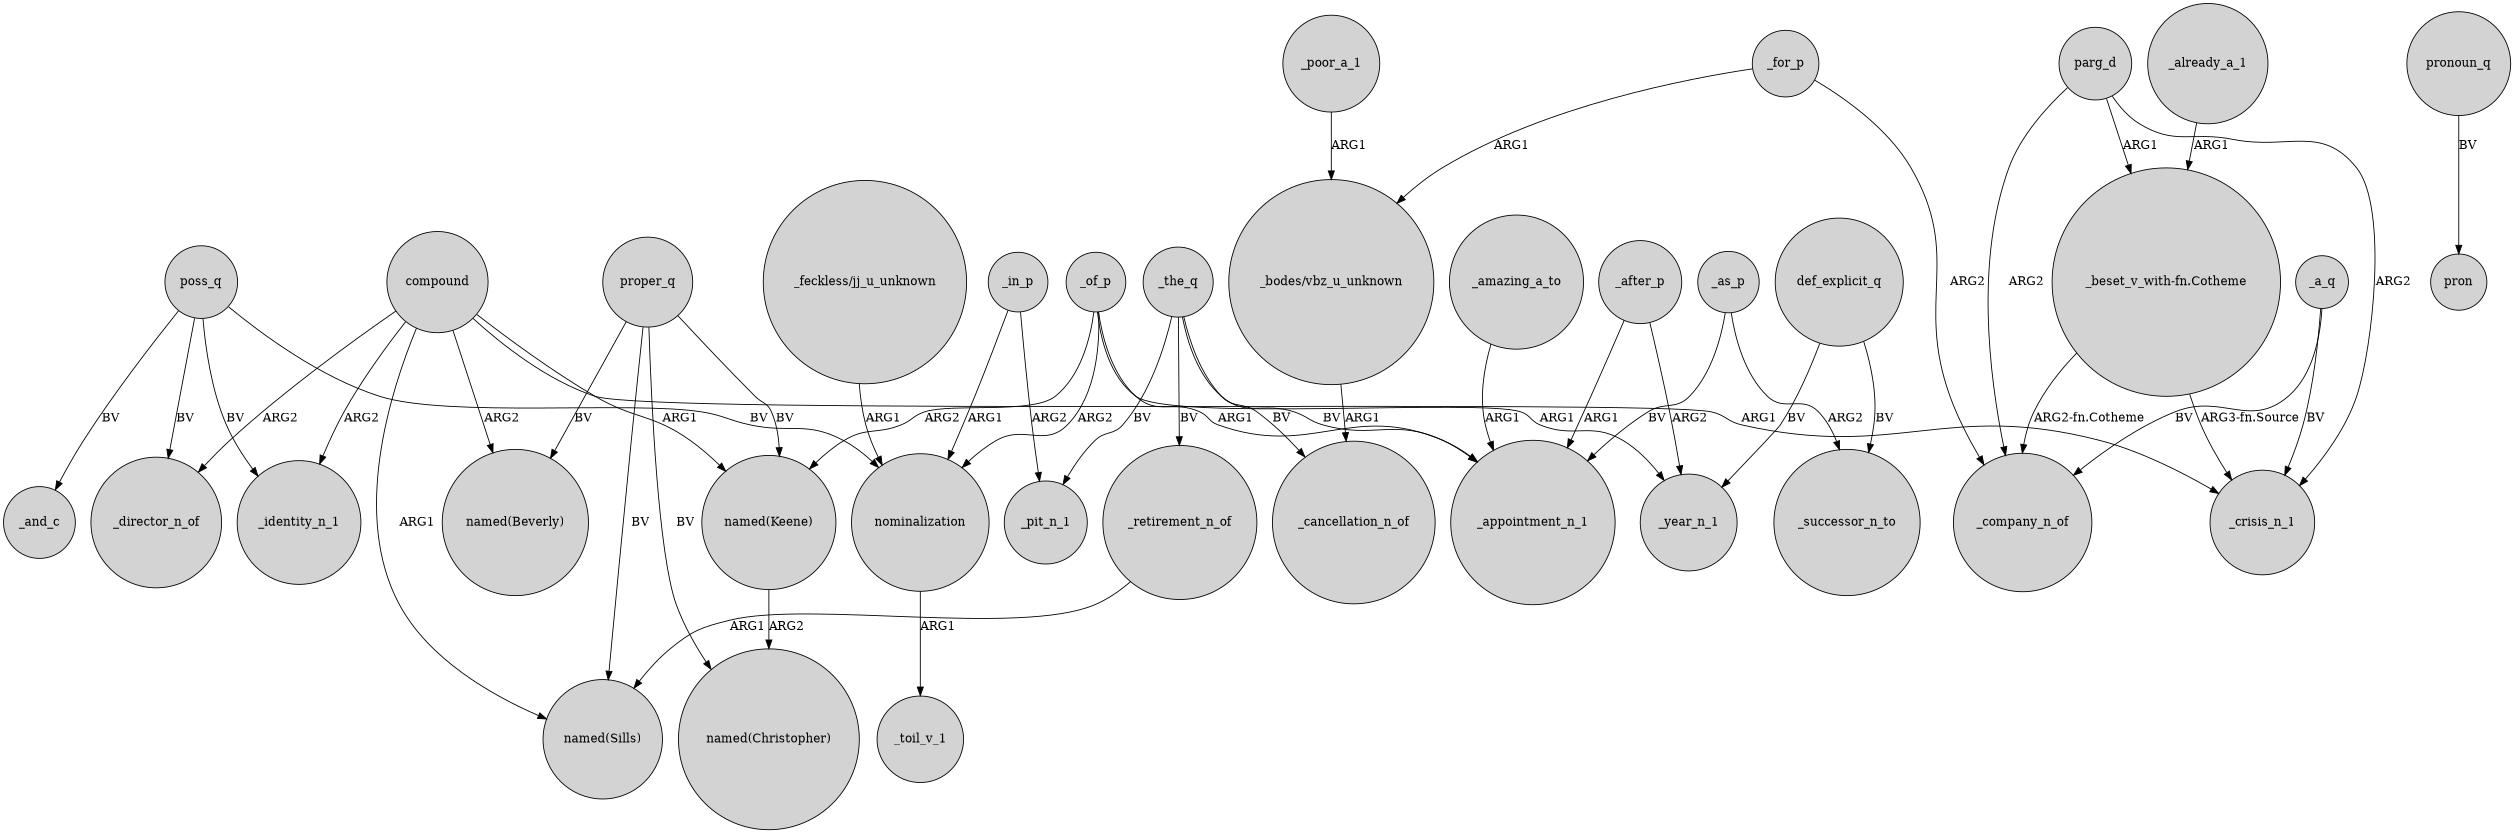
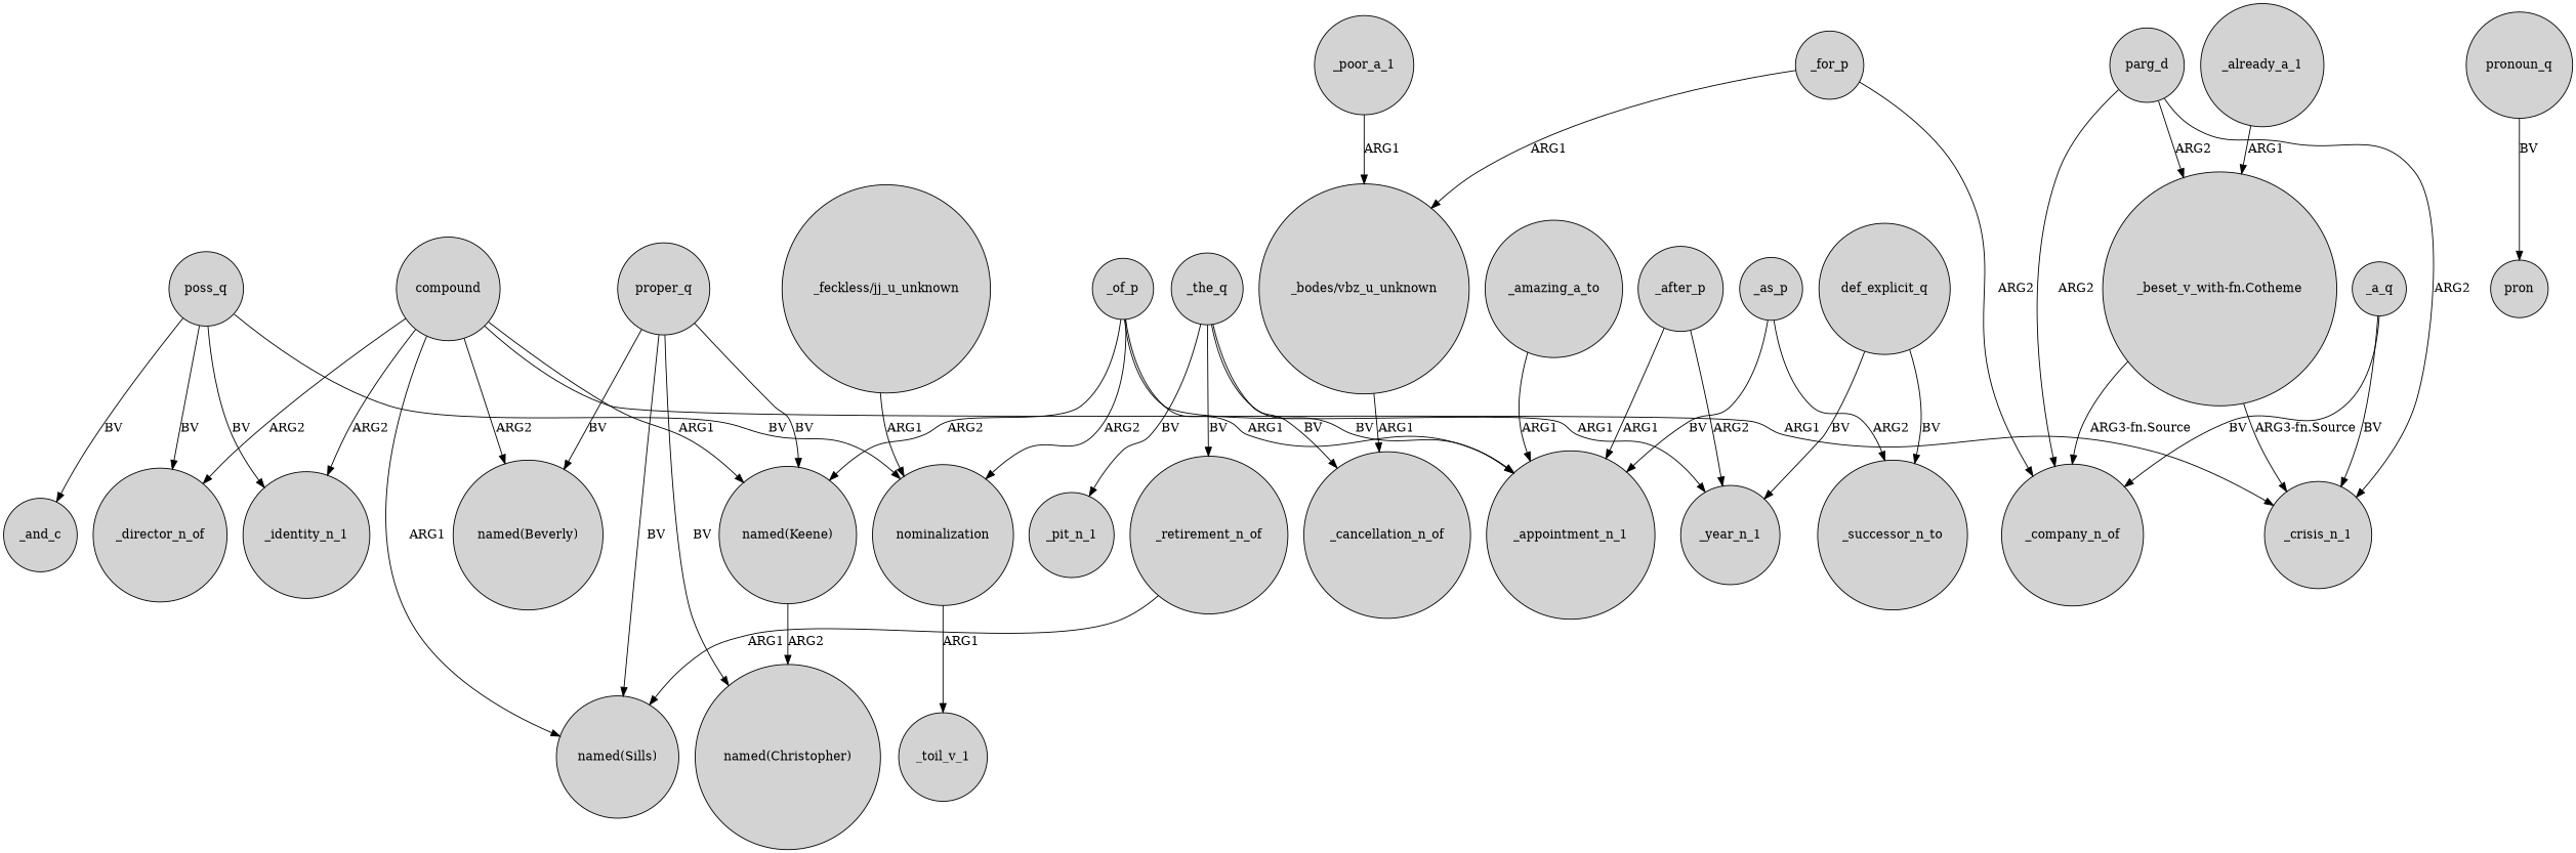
  digraph {
    node [shape=circle style=filled]
    n1 [label=poss_q]
    _director_n_of
    nominalization
    _and_c
    _identity_n_1
    _toil_v_1
    proper_q
    "named(Sills)"
    "named(Keene)"
    "named(Beverly)"
    "named(Christopher)"
    _as_p
    _appointment_n_1
    _successor_n_to
    _amazing_a_to
    compound
    _crisis_n_1
    "_feckless/jj_u_unknown"
    def_explicit_q
    _year_n_1
    _of_p
    _for_p
    "_bodes/vbz_u_unknown"
    _company_n_of
    _cancellation_n_of
    _poor_a_1
    "_beset_v_with-fn.Cotheme"
    _a_q
    _the_q
    _retirement_n_of
    _pit_n_1
    parg_d
    _after_p
    pronoun_q
    pron
    _already_a_1
-   _in_p
    n1 -> _director_n_of [label=BV]
    n1 -> nominalization [label=BV]
    n1 -> _and_c [label=BV]
    n1 -> _identity_n_1 [label=BV]
    nominalization -> _toil_v_1 [label=ARG1]
    proper_q -> "named(Sills)" [label=BV]
    proper_q -> "named(Keene)" [label=BV]
    proper_q -> "named(Beverly)" [label=BV]
    proper_q -> "named(Christopher)" [label=BV]
    "named(Keene)" -> "named(Christopher)" [label=ARG2]
    _as_p -> _appointment_n_1 [label=BV]
    _as_p -> _successor_n_to [label=ARG2]
    _amazing_a_to -> _appointment_n_1 [label=ARG1]
    compound -> _director_n_of [label=ARG2]
    compound -> _identity_n_1 [label=ARG2]
    compound -> "named(Sills)" [label=ARG1]
    compound -> "named(Keene)" [label=ARG1]
    compound -> "named(Beverly)" [label=ARG2]
    compound -> _crisis_n_1 [label=ARG1]
    "_feckless/jj_u_unknown" -> nominalization [label=ARG1]
    def_explicit_q -> _successor_n_to [label=BV]
    def_explicit_q -> _year_n_1 [label=BV]
    _of_p -> nominalization [label=ARG2]
    _of_p -> "named(Keene)" [label=ARG2]
    _of_p -> _appointment_n_1 [label=ARG1]
    _of_p -> _year_n_1 [label=ARG1]
    _for_p -> "_bodes/vbz_u_unknown" [label=ARG1]
    _for_p -> _company_n_of [label=ARG2]
    "_bodes/vbz_u_unknown" -> _cancellation_n_of [label=ARG1]
    _poor_a_1 -> "_bodes/vbz_u_unknown" [label=ARG1]
    "_beset_v_with-fn.Cotheme" -> _crisis_n_1 [label="ARG3-fn.Source"]
-   "_beset_v_with-fn.Cotheme" -> _company_n_of [label="ARG2-fn.Cotheme"]
+   "_beset_v_with-fn.Cotheme" -> _company_n_of [label="ARG3-fn.Source"]
    _a_q -> _crisis_n_1 [label=BV]
    _a_q -> _company_n_of [label=BV]
    _the_q -> _appointment_n_1 [label=BV]
    _the_q -> _cancellation_n_of [label=BV]
    _the_q -> _retirement_n_of [label=BV]
    _the_q -> _pit_n_1 [label=BV]
    _retirement_n_of -> "named(Sills)" [label=ARG1]
    parg_d -> _crisis_n_1 [label=ARG2]
    parg_d -> _company_n_of [label=ARG2]
-   parg_d -> "_beset_v_with-fn.Cotheme" [label=ARG1]
+   parg_d -> "_beset_v_with-fn.Cotheme" [label=ARG2]
    _after_p -> _appointment_n_1 [label=ARG1]
    _after_p -> _year_n_1 [label=ARG2]
    pronoun_q -> pron [label=BV]
    _already_a_1 -> "_beset_v_with-fn.Cotheme" [label=ARG1]
-   _in_p -> nominalization [label=ARG1]
-   _in_p -> _pit_n_1 [label=ARG2]
  }
